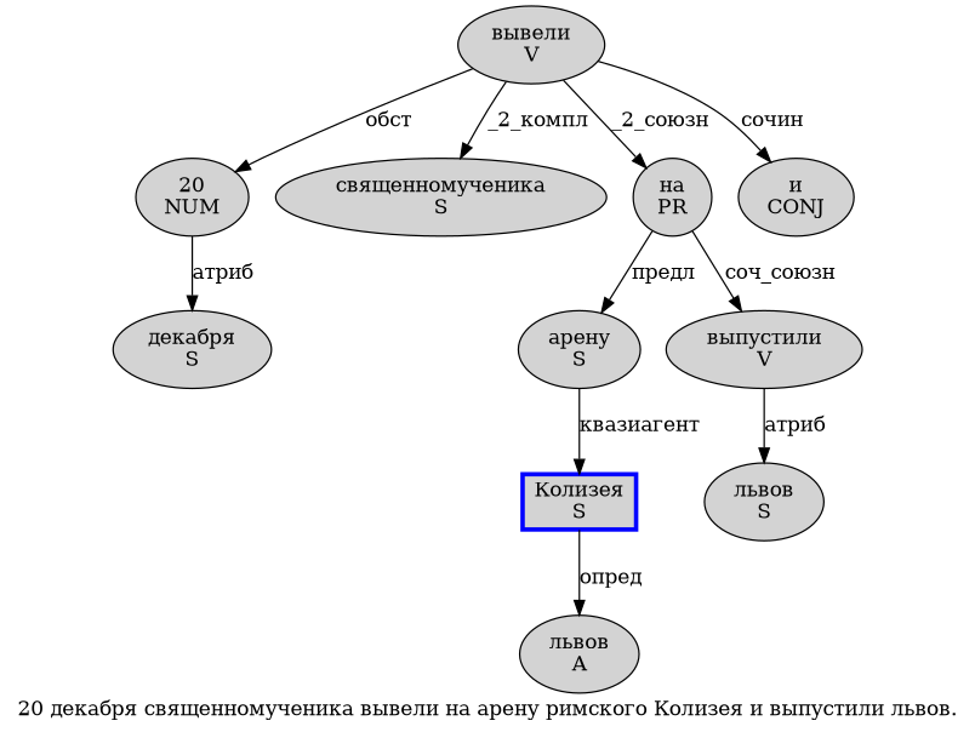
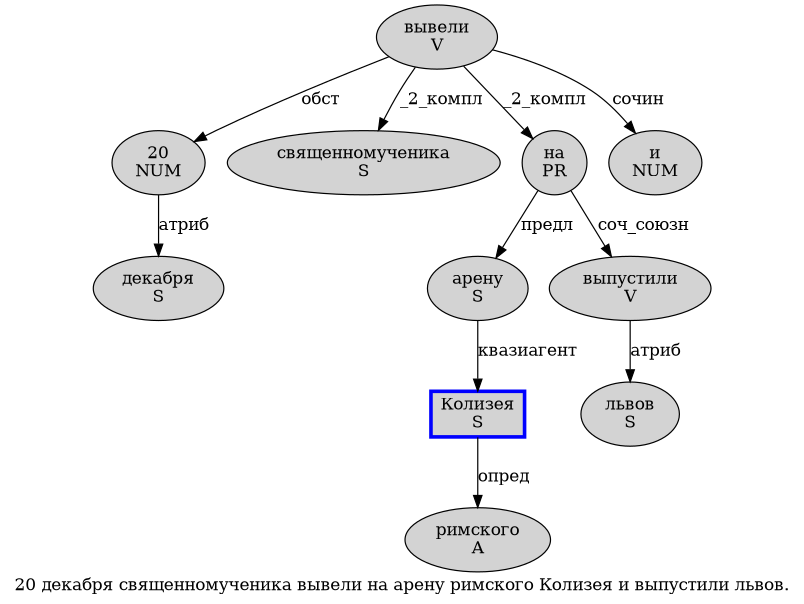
  digraph {
    label="20 декабря священномученика вывели на арену римского Колизея и выпустили львов."
    node [fillcolor=lightgray penwidth=1 shape=ellipse style=filled]
    n1 [label="20\nNUM"]
    n2 [label="декабря\nS"]
    n3 [label="священномученика\nS"]
    n4 [label="вывели\nV"]
    n5 [label="на\nPR"]
-   n6 [label="и\nCONJ"]
+   n6 [label="и\nNUM"]
    n7 [label="арену\nS"]
    n8 [label="выпустили\nV"]
    n9 [color=blue label="Колизея\nS" penwidth=3 shape=box]
-   n10 [label="львов\nA"]
+   n10 [label="римского\nA"]
    n11 [label="львов\nS"]
    n1 -> n2 [label="атриб"]
    n4 -> n1 [label="обст"]
    n4 -> n3 [label="_2_компл"]
-   n4 -> n5 [label="_2_союзн"]
+   n4 -> n5 [label="_2_компл"]
    n4 -> n6 [label="сочин"]
    n5 -> n7 [label="предл"]
    n5 -> n8 [label="соч_союзн"]
    n7 -> n9 [label="квазиагент"]
    n8 -> n11 [label="атриб"]
    n9 -> n10 [label="опред"]
  }
